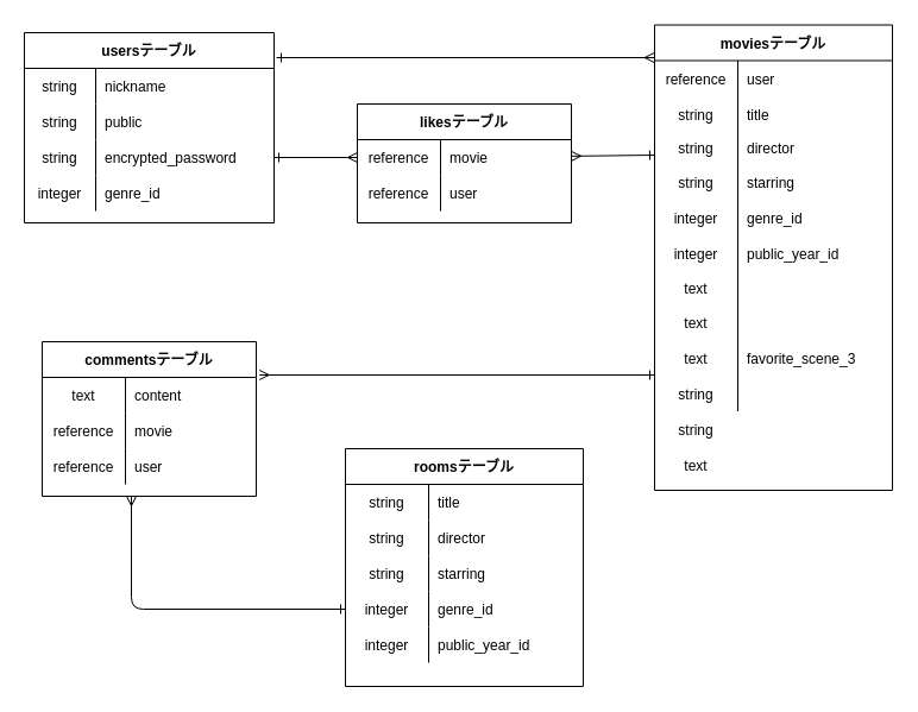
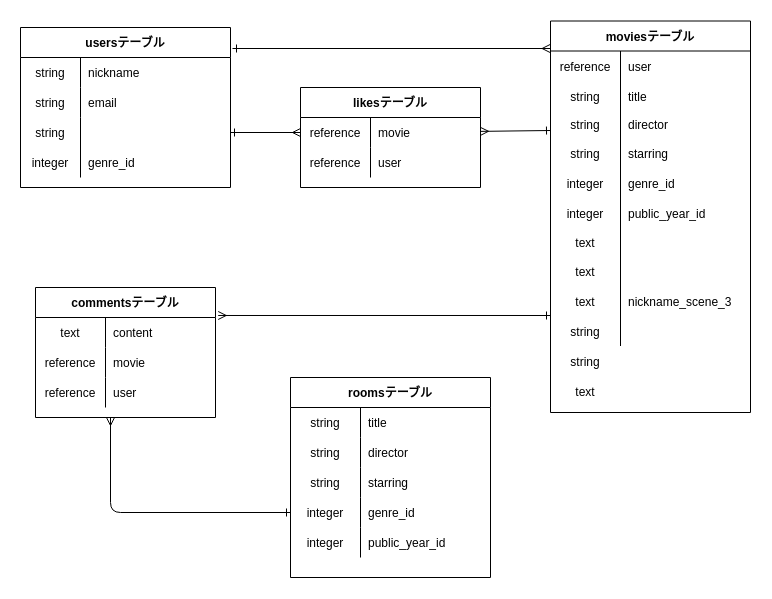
  <mxCell id="0" />
  <mxCell id="1" parent="0" />
  <mxCell id="2" value="usersテーブル" style="shape=table;startSize=30;container=1;collapsible=1;childLayout=tableLayout;fixedRows=1;rowLines=0;fontStyle=1;align=center;resizeLast=1;" parent="1" vertex="1"><mxGeometry x="20" y="27" width="210" height="160" as="geometry" /></mxCell>
  <mxCell id="3" value="" style="shape=partialRectangle;collapsible=0;dropTarget=0;pointerEvents=0;fillColor=none;top=0;left=0;bottom=0;right=0;points=[[0,0.5],[1,0.5]];portConstraint=eastwest;" parent="2" vertex="1"><mxGeometry y="30" width="210" height="30" as="geometry" /></mxCell>
  <mxCell id="4" value="string" style="shape=partialRectangle;connectable=0;fillColor=none;top=0;left=0;bottom=0;right=0;editable=1;overflow=hidden;" parent="3" vertex="1"><mxGeometry width="60" height="30" as="geometry" /></mxCell>
  <mxCell id="5" value="nickname" style="shape=partialRectangle;connectable=0;fillColor=none;top=0;left=0;bottom=0;right=0;align=left;spacingLeft=6;overflow=hidden;" parent="3" vertex="1"><mxGeometry x="60" width="150" height="30" as="geometry" /></mxCell>
  <mxCell id="6" value="" style="shape=partialRectangle;collapsible=0;dropTarget=0;pointerEvents=0;fillColor=none;top=0;left=0;bottom=0;right=0;points=[[0,0.5],[1,0.5]];portConstraint=eastwest;" parent="2" vertex="1"><mxGeometry y="60" width="210" height="30" as="geometry" /></mxCell>
  <mxCell id="7" value="string" style="shape=partialRectangle;connectable=0;fillColor=none;top=0;left=0;bottom=0;right=0;editable=1;overflow=hidden;" parent="6" vertex="1"><mxGeometry width="60" height="30" as="geometry" /></mxCell>
- <mxCell id="8" value="public" style="shape=partialRectangle;connectable=0;fillColor=none;top=0;left=0;bottom=0;right=0;align=left;spacingLeft=6;overflow=hidden;" parent="6" vertex="1"><mxGeometry x="60" width="150" height="30" as="geometry" /></mxCell>
+ <mxCell id="8" value="email" style="shape=partialRectangle;connectable=0;fillColor=none;top=0;left=0;bottom=0;right=0;align=left;spacingLeft=6;overflow=hidden;" parent="6" vertex="1"><mxGeometry x="60" width="150" height="30" as="geometry" /></mxCell>
  <mxCell id="9" value="" style="shape=partialRectangle;collapsible=0;dropTarget=0;pointerEvents=0;fillColor=none;top=0;left=0;bottom=0;right=0;points=[[0,0.5],[1,0.5]];portConstraint=eastwest;" parent="2" vertex="1"><mxGeometry y="90" width="210" height="30" as="geometry" /></mxCell>
  <mxCell id="10" value="string" style="shape=partialRectangle;connectable=0;fillColor=none;top=0;left=0;bottom=0;right=0;editable=1;overflow=hidden;" parent="9" vertex="1"><mxGeometry width="60" height="30" as="geometry" /></mxCell>
- <mxCell id="11" value="encrypted_password" style="shape=partialRectangle;connectable=0;fillColor=none;top=0;left=0;bottom=0;right=0;align=left;spacingLeft=6;overflow=hidden;" parent="9" vertex="1"><mxGeometry x="60" width="150" height="30" as="geometry" /></mxCell>
  <mxCell id="12" value="" style="shape=partialRectangle;collapsible=0;dropTarget=0;pointerEvents=0;fillColor=none;top=0;left=0;bottom=0;right=0;points=[[0,0.5],[1,0.5]];portConstraint=eastwest;" parent="2" vertex="1"><mxGeometry y="120" width="210" height="30" as="geometry" /></mxCell>
  <mxCell id="13" value="integer" style="shape=partialRectangle;connectable=0;fillColor=none;top=0;left=0;bottom=0;right=0;editable=1;overflow=hidden;" parent="12" vertex="1"><mxGeometry width="60" height="30" as="geometry" /></mxCell>
  <mxCell id="14" value="genre_id" style="shape=partialRectangle;connectable=0;fillColor=none;top=0;left=0;bottom=0;right=0;align=left;spacingLeft=6;overflow=hidden;" parent="12" vertex="1"><mxGeometry x="60" width="150" height="30" as="geometry" /></mxCell>
  <mxCell id="15" style="edgeStyle=none;html=1;startArrow=ERone;startFill=0;endArrow=ERmany;endFill=0;entryX=1.015;entryY=-0.067;entryDx=0;entryDy=0;entryPerimeter=0;" parent="1" target="50" edge="1"><mxGeometry relative="1" as="geometry"><mxPoint x="220" y="317" as="targetPoint" /><mxPoint x="550" y="315" as="sourcePoint" /><Array as="points" /></mxGeometry></mxCell>
  <mxCell id="16" value="moviesテーブル" style="shape=table;startSize=30;container=1;collapsible=1;childLayout=tableLayout;fixedRows=1;rowLines=0;fontStyle=1;align=center;resizeLast=1;" parent="1" vertex="1"><mxGeometry x="550" y="20.5" width="200" height="391.5" as="geometry" /></mxCell>
  <mxCell id="17" value="" style="shape=partialRectangle;collapsible=0;dropTarget=0;pointerEvents=0;fillColor=none;top=0;left=0;bottom=0;right=0;points=[[0,0.5],[1,0.5]];portConstraint=eastwest;" parent="16" vertex="1"><mxGeometry y="30" width="200" height="30" as="geometry" /></mxCell>
  <mxCell id="18" value="reference" style="shape=partialRectangle;connectable=0;fillColor=none;top=0;left=0;bottom=0;right=0;editable=1;overflow=hidden;" parent="17" vertex="1"><mxGeometry width="70" height="30" as="geometry" /></mxCell>
  <mxCell id="19" value="user" style="shape=partialRectangle;connectable=0;fillColor=none;top=0;left=0;bottom=0;right=0;align=left;spacingLeft=6;overflow=hidden;" parent="17" vertex="1"><mxGeometry x="70" width="130" height="30" as="geometry" /></mxCell>
  <mxCell id="20" value="" style="shape=partialRectangle;collapsible=0;dropTarget=0;pointerEvents=0;fillColor=none;top=0;left=0;bottom=0;right=0;points=[[0,0.5],[1,0.5]];portConstraint=eastwest;" parent="16" vertex="1"><mxGeometry y="60" width="200" height="30" as="geometry" /></mxCell>
  <mxCell id="21" value="string" style="shape=partialRectangle;connectable=0;fillColor=none;top=0;left=0;bottom=0;right=0;editable=1;overflow=hidden;" parent="20" vertex="1"><mxGeometry width="70" height="30" as="geometry" /></mxCell>
  <mxCell id="22" value="title" style="shape=partialRectangle;connectable=0;fillColor=none;top=0;left=0;bottom=0;right=0;align=left;spacingLeft=6;overflow=hidden;" parent="20" vertex="1"><mxGeometry x="70" width="130" height="30" as="geometry" /></mxCell>
  <mxCell id="23" value="" style="shape=partialRectangle;collapsible=0;dropTarget=0;pointerEvents=0;fillColor=none;top=0;left=0;bottom=0;right=0;points=[[0,0.5],[1,0.5]];portConstraint=eastwest;" parent="16" vertex="1"><mxGeometry y="90" width="200" height="27" as="geometry" /></mxCell>
  <mxCell id="24" value="string" style="shape=partialRectangle;connectable=0;fillColor=none;top=0;left=0;bottom=0;right=0;editable=1;overflow=hidden;" parent="23" vertex="1"><mxGeometry width="70" height="27" as="geometry" /></mxCell>
  <mxCell id="25" value="director" style="shape=partialRectangle;connectable=0;fillColor=none;top=0;left=0;bottom=0;right=0;align=left;spacingLeft=6;overflow=hidden;" parent="23" vertex="1"><mxGeometry x="70" width="130" height="27" as="geometry" /></mxCell>
  <mxCell id="26" value="" style="shape=partialRectangle;collapsible=0;dropTarget=0;pointerEvents=0;fillColor=none;top=0;left=0;bottom=0;right=0;points=[[0,0.5],[1,0.5]];portConstraint=eastwest;" parent="16" vertex="1"><mxGeometry y="117" width="200" height="30" as="geometry" /></mxCell>
  <mxCell id="27" value="string" style="shape=partialRectangle;connectable=0;fillColor=none;top=0;left=0;bottom=0;right=0;editable=1;overflow=hidden;" parent="26" vertex="1"><mxGeometry width="70" height="30" as="geometry" /></mxCell>
  <mxCell id="28" value="starring" style="shape=partialRectangle;connectable=0;fillColor=none;top=0;left=0;bottom=0;right=0;align=left;spacingLeft=6;overflow=hidden;" parent="26" vertex="1"><mxGeometry x="70" width="130" height="30" as="geometry" /></mxCell>
  <mxCell id="29" value="" style="shape=partialRectangle;collapsible=0;dropTarget=0;pointerEvents=0;fillColor=none;top=0;left=0;bottom=0;right=0;points=[[0,0.5],[1,0.5]];portConstraint=eastwest;" parent="16" vertex="1"><mxGeometry y="147" width="200" height="30" as="geometry" /></mxCell>
  <mxCell id="30" value="integer" style="shape=partialRectangle;connectable=0;fillColor=none;top=0;left=0;bottom=0;right=0;editable=1;overflow=hidden;" parent="29" vertex="1"><mxGeometry width="70" height="30" as="geometry" /></mxCell>
  <mxCell id="31" value="genre_id" style="shape=partialRectangle;connectable=0;fillColor=none;top=0;left=0;bottom=0;right=0;align=left;spacingLeft=6;overflow=hidden;" parent="29" vertex="1"><mxGeometry x="70" width="130" height="30" as="geometry" /></mxCell>
  <mxCell id="32" value="" style="shape=partialRectangle;collapsible=0;dropTarget=0;pointerEvents=0;fillColor=none;top=0;left=0;bottom=0;right=0;points=[[0,0.5],[1,0.5]];portConstraint=eastwest;" parent="16" vertex="1"><mxGeometry y="177" width="200" height="30" as="geometry" /></mxCell>
  <mxCell id="33" value="integer" style="shape=partialRectangle;connectable=0;fillColor=none;top=0;left=0;bottom=0;right=0;editable=1;overflow=hidden;" parent="32" vertex="1"><mxGeometry width="70" height="30" as="geometry" /></mxCell>
  <mxCell id="34" value="public_year_id" style="shape=partialRectangle;connectable=0;fillColor=none;top=0;left=0;bottom=0;right=0;align=left;spacingLeft=6;overflow=hidden;" parent="32" vertex="1"><mxGeometry x="70" width="130" height="30" as="geometry" /></mxCell>
  <mxCell id="35" value="" style="shape=partialRectangle;collapsible=0;dropTarget=0;pointerEvents=0;fillColor=none;top=0;left=0;bottom=0;right=0;points=[[0,0.5],[1,0.5]];portConstraint=eastwest;" parent="16" vertex="1"><mxGeometry y="207" width="200" height="28" as="geometry" /></mxCell>
  <mxCell id="36" value="text" style="shape=partialRectangle;connectable=0;fillColor=none;top=0;left=0;bottom=0;right=0;editable=1;overflow=hidden;" parent="35" vertex="1"><mxGeometry width="70" height="28" as="geometry" /></mxCell>
  <mxCell id="37" value="" style="shape=partialRectangle;collapsible=0;dropTarget=0;pointerEvents=0;fillColor=none;top=0;left=0;bottom=0;right=0;points=[[0,0.5],[1,0.5]];portConstraint=eastwest;" parent="16" vertex="1"><mxGeometry y="235" width="200" height="30" as="geometry" /></mxCell>
  <mxCell id="38" value="text" style="shape=partialRectangle;connectable=0;fillColor=none;top=0;left=0;bottom=0;right=0;editable=1;overflow=hidden;" parent="37" vertex="1"><mxGeometry width="70" height="30" as="geometry" /></mxCell>
  <mxCell id="39" value="" style="shape=partialRectangle;collapsible=0;dropTarget=0;pointerEvents=0;fillColor=none;top=0;left=0;bottom=0;right=0;points=[[0,0.5],[1,0.5]];portConstraint=eastwest;" parent="16" vertex="1"><mxGeometry y="265" width="200" height="30" as="geometry" /></mxCell>
  <mxCell id="40" value="text" style="shape=partialRectangle;connectable=0;fillColor=none;top=0;left=0;bottom=0;right=0;editable=1;overflow=hidden;" parent="39" vertex="1"><mxGeometry width="70" height="30" as="geometry" /></mxCell>
- <mxCell id="41" value="favorite_scene_3" style="shape=partialRectangle;connectable=0;fillColor=none;top=0;left=0;bottom=0;right=0;align=left;spacingLeft=6;overflow=hidden;" parent="39" vertex="1"><mxGeometry x="70" width="130" height="30" as="geometry" /></mxCell>
+ <mxCell id="41" value="nickname_scene_3" style="shape=partialRectangle;connectable=0;fillColor=none;top=0;left=0;bottom=0;right=0;align=left;spacingLeft=6;overflow=hidden;" parent="39" vertex="1"><mxGeometry x="70" width="130" height="30" as="geometry" /></mxCell>
  <mxCell id="42" value="" style="shape=partialRectangle;collapsible=0;dropTarget=0;pointerEvents=0;fillColor=none;top=0;left=0;bottom=0;right=0;points=[[0,0.5],[1,0.5]];portConstraint=eastwest;" parent="16" vertex="1"><mxGeometry y="295" width="200" height="30" as="geometry" /></mxCell>
  <mxCell id="43" value="string" style="shape=partialRectangle;connectable=0;fillColor=none;top=0;left=0;bottom=0;right=0;editable=1;overflow=hidden;" parent="42" vertex="1"><mxGeometry width="70" height="30" as="geometry" /></mxCell>
  <mxCell id="44" value="" style="shape=partialRectangle;connectable=0;fillColor=none;top=0;left=0;bottom=0;right=0;align=left;spacingLeft=6;overflow=hidden;" parent="42" vertex="1"><mxGeometry x="70" width="130" height="30" as="geometry" /></mxCell>
  <mxCell id="45" value="" style="shape=partialRectangle;collapsible=0;dropTarget=0;pointerEvents=0;fillColor=none;top=0;left=0;bottom=0;right=0;points=[[0,0.5],[1,0.5]];portConstraint=eastwest;" parent="16" vertex="1"><mxGeometry y="325" width="200" height="30" as="geometry" /></mxCell>
  <mxCell id="46" value="string" style="shape=partialRectangle;connectable=0;fillColor=none;top=0;left=0;bottom=0;right=0;editable=1;overflow=hidden;" parent="45" vertex="1"><mxGeometry width="70" height="30" as="geometry" /></mxCell>
  <mxCell id="47" value="" style="shape=partialRectangle;collapsible=0;dropTarget=0;pointerEvents=0;fillColor=none;top=0;left=0;bottom=0;right=0;points=[[0,0.5],[1,0.5]];portConstraint=eastwest;" parent="16" vertex="1"><mxGeometry y="355" width="200" height="30" as="geometry" /></mxCell>
  <mxCell id="48" value="text" style="shape=partialRectangle;connectable=0;fillColor=none;top=0;left=0;bottom=0;right=0;editable=1;overflow=hidden;" parent="47" vertex="1"><mxGeometry width="70" height="30" as="geometry" /></mxCell>
  <mxCell id="49" value="commentsテーブル" style="shape=table;startSize=30;container=1;collapsible=1;childLayout=tableLayout;fixedRows=1;rowLines=0;fontStyle=1;align=center;resizeLast=1;" parent="1" vertex="1"><mxGeometry x="35" y="287" width="180" height="130" as="geometry" /></mxCell>
  <mxCell id="50" value="" style="shape=partialRectangle;collapsible=0;dropTarget=0;pointerEvents=0;fillColor=none;top=0;left=0;bottom=0;right=0;points=[[0,0.5],[1,0.5]];portConstraint=eastwest;" parent="49" vertex="1"><mxGeometry y="30" width="180" height="30" as="geometry" /></mxCell>
  <mxCell id="51" value="text" style="shape=partialRectangle;connectable=0;fillColor=none;top=0;left=0;bottom=0;right=0;editable=1;overflow=hidden;" parent="50" vertex="1"><mxGeometry width="70" height="30" as="geometry" /></mxCell>
  <mxCell id="52" value="content" style="shape=partialRectangle;connectable=0;fillColor=none;top=0;left=0;bottom=0;right=0;align=left;spacingLeft=6;overflow=hidden;" parent="50" vertex="1"><mxGeometry x="70" width="110" height="30" as="geometry" /></mxCell>
  <mxCell id="53" value="" style="shape=partialRectangle;collapsible=0;dropTarget=0;pointerEvents=0;fillColor=none;top=0;left=0;bottom=0;right=0;points=[[0,0.5],[1,0.5]];portConstraint=eastwest;" parent="49" vertex="1"><mxGeometry y="60" width="180" height="30" as="geometry" /></mxCell>
  <mxCell id="54" value="reference" style="shape=partialRectangle;connectable=0;fillColor=none;top=0;left=0;bottom=0;right=0;editable=1;overflow=hidden;" parent="53" vertex="1"><mxGeometry width="70" height="30" as="geometry" /></mxCell>
  <mxCell id="55" value="movie" style="shape=partialRectangle;connectable=0;fillColor=none;top=0;left=0;bottom=0;right=0;align=left;spacingLeft=6;overflow=hidden;" parent="53" vertex="1"><mxGeometry x="70" width="110" height="30" as="geometry" /></mxCell>
  <mxCell id="56" value="" style="shape=partialRectangle;collapsible=0;dropTarget=0;pointerEvents=0;fillColor=none;top=0;left=0;bottom=0;right=0;points=[[0,0.5],[1,0.5]];portConstraint=eastwest;" parent="49" vertex="1"><mxGeometry y="90" width="180" height="30" as="geometry" /></mxCell>
  <mxCell id="57" value="reference" style="shape=partialRectangle;connectable=0;fillColor=none;top=0;left=0;bottom=0;right=0;editable=1;overflow=hidden;" parent="56" vertex="1"><mxGeometry width="70" height="30" as="geometry" /></mxCell>
  <mxCell id="58" value="user" style="shape=partialRectangle;connectable=0;fillColor=none;top=0;left=0;bottom=0;right=0;align=left;spacingLeft=6;overflow=hidden;" parent="56" vertex="1"><mxGeometry x="70" width="110" height="30" as="geometry" /></mxCell>
  <mxCell id="59" style="edgeStyle=none;html=1;startArrow=ERone;startFill=0;endArrow=ERmany;endFill=0;entryX=-0.002;entryY=-0.083;entryDx=0;entryDy=0;entryPerimeter=0;" parent="1" target="17" edge="1"><mxGeometry relative="1" as="geometry"><mxPoint x="232" y="48" as="sourcePoint" /><mxPoint x="547" y="66" as="targetPoint" /></mxGeometry></mxCell>
  <mxCell id="60" value="roomsテーブル" style="shape=table;startSize=30;container=1;collapsible=1;childLayout=tableLayout;fixedRows=1;rowLines=0;fontStyle=1;align=center;resizeLast=1;" parent="1" vertex="1"><mxGeometry x="290" y="377" width="200" height="200" as="geometry" /></mxCell>
  <mxCell id="61" value="" style="shape=partialRectangle;collapsible=0;dropTarget=0;pointerEvents=0;fillColor=none;top=0;left=0;bottom=0;right=0;points=[[0,0.5],[1,0.5]];portConstraint=eastwest;" parent="60" vertex="1"><mxGeometry y="30" width="200" height="30" as="geometry" /></mxCell>
  <mxCell id="62" value="string" style="shape=partialRectangle;connectable=0;fillColor=none;top=0;left=0;bottom=0;right=0;editable=1;overflow=hidden;" parent="61" vertex="1"><mxGeometry width="70" height="30" as="geometry" /></mxCell>
  <mxCell id="63" value="title" style="shape=partialRectangle;connectable=0;fillColor=none;top=0;left=0;bottom=0;right=0;align=left;spacingLeft=6;overflow=hidden;" parent="61" vertex="1"><mxGeometry x="70" width="130" height="30" as="geometry" /></mxCell>
  <mxCell id="64" value="" style="shape=partialRectangle;collapsible=0;dropTarget=0;pointerEvents=0;fillColor=none;top=0;left=0;bottom=0;right=0;points=[[0,0.5],[1,0.5]];portConstraint=eastwest;" parent="60" vertex="1"><mxGeometry y="60" width="200" height="30" as="geometry" /></mxCell>
  <mxCell id="65" value="string" style="shape=partialRectangle;connectable=0;fillColor=none;top=0;left=0;bottom=0;right=0;editable=1;overflow=hidden;" parent="64" vertex="1"><mxGeometry width="70" height="30" as="geometry" /></mxCell>
  <mxCell id="66" value="director" style="shape=partialRectangle;connectable=0;fillColor=none;top=0;left=0;bottom=0;right=0;align=left;spacingLeft=6;overflow=hidden;" parent="64" vertex="1"><mxGeometry x="70" width="130" height="30" as="geometry" /></mxCell>
  <mxCell id="67" value="" style="shape=partialRectangle;collapsible=0;dropTarget=0;pointerEvents=0;fillColor=none;top=0;left=0;bottom=0;right=0;points=[[0,0.5],[1,0.5]];portConstraint=eastwest;" parent="60" vertex="1"><mxGeometry y="90" width="200" height="30" as="geometry" /></mxCell>
  <mxCell id="68" value="string" style="shape=partialRectangle;connectable=0;fillColor=none;top=0;left=0;bottom=0;right=0;editable=1;overflow=hidden;" parent="67" vertex="1"><mxGeometry width="70" height="30" as="geometry" /></mxCell>
  <mxCell id="69" value="starring" style="shape=partialRectangle;connectable=0;fillColor=none;top=0;left=0;bottom=0;right=0;align=left;spacingLeft=6;overflow=hidden;" parent="67" vertex="1"><mxGeometry x="70" width="130" height="30" as="geometry" /></mxCell>
  <mxCell id="70" value="" style="shape=partialRectangle;collapsible=0;dropTarget=0;pointerEvents=0;fillColor=none;top=0;left=0;bottom=0;right=0;points=[[0,0.5],[1,0.5]];portConstraint=eastwest;" parent="60" vertex="1"><mxGeometry y="120" width="200" height="30" as="geometry" /></mxCell>
  <mxCell id="71" value="integer" style="shape=partialRectangle;connectable=0;fillColor=none;top=0;left=0;bottom=0;right=0;editable=1;overflow=hidden;" parent="70" vertex="1"><mxGeometry width="70" height="30" as="geometry" /></mxCell>
  <mxCell id="72" value="genre_id" style="shape=partialRectangle;connectable=0;fillColor=none;top=0;left=0;bottom=0;right=0;align=left;spacingLeft=6;overflow=hidden;" parent="70" vertex="1"><mxGeometry x="70" width="130" height="30" as="geometry" /></mxCell>
  <mxCell id="73" value="" style="shape=partialRectangle;collapsible=0;dropTarget=0;pointerEvents=0;fillColor=none;top=0;left=0;bottom=0;right=0;points=[[0,0.5],[1,0.5]];portConstraint=eastwest;" parent="60" vertex="1"><mxGeometry y="150" width="200" height="30" as="geometry" /></mxCell>
  <mxCell id="74" value="integer" style="shape=partialRectangle;connectable=0;fillColor=none;top=0;left=0;bottom=0;right=0;editable=1;overflow=hidden;" parent="73" vertex="1"><mxGeometry width="70" height="30" as="geometry" /></mxCell>
  <mxCell id="75" value="public_year_id" style="shape=partialRectangle;connectable=0;fillColor=none;top=0;left=0;bottom=0;right=0;align=left;spacingLeft=6;overflow=hidden;" parent="73" vertex="1"><mxGeometry x="70" width="130" height="30" as="geometry" /></mxCell>
  <mxCell id="76" value="likesテーブル" style="shape=table;startSize=30;container=1;collapsible=1;childLayout=tableLayout;fixedRows=1;rowLines=0;fontStyle=1;align=center;resizeLast=1;" parent="1" vertex="1"><mxGeometry x="300" y="87" width="180" height="100" as="geometry"><mxRectangle x="350" y="110" width="140" height="30" as="alternateBounds" /></mxGeometry></mxCell>
  <mxCell id="77" value="" style="shape=partialRectangle;collapsible=0;dropTarget=0;pointerEvents=0;fillColor=none;top=0;left=0;bottom=0;right=0;points=[[0,0.5],[1,0.5]];portConstraint=eastwest;" parent="76" vertex="1"><mxGeometry y="30" width="180" height="30" as="geometry" /></mxCell>
  <mxCell id="78" value="reference" style="shape=partialRectangle;connectable=0;fillColor=none;top=0;left=0;bottom=0;right=0;editable=1;overflow=hidden;" parent="77" vertex="1"><mxGeometry width="70" height="30" as="geometry" /></mxCell>
  <mxCell id="79" value="movie" style="shape=partialRectangle;connectable=0;fillColor=none;top=0;left=0;bottom=0;right=0;align=left;spacingLeft=6;overflow=hidden;" parent="77" vertex="1"><mxGeometry x="70" width="110" height="30" as="geometry" /></mxCell>
  <mxCell id="80" value="" style="shape=partialRectangle;collapsible=0;dropTarget=0;pointerEvents=0;fillColor=none;top=0;left=0;bottom=0;right=0;points=[[0,0.5],[1,0.5]];portConstraint=eastwest;" parent="76" vertex="1"><mxGeometry y="60" width="180" height="30" as="geometry" /></mxCell>
  <mxCell id="81" value="reference" style="shape=partialRectangle;connectable=0;fillColor=none;top=0;left=0;bottom=0;right=0;editable=1;overflow=hidden;" parent="80" vertex="1"><mxGeometry width="70" height="30" as="geometry" /></mxCell>
  <mxCell id="82" value="user" style="shape=partialRectangle;connectable=0;fillColor=none;top=0;left=0;bottom=0;right=0;align=left;spacingLeft=6;overflow=hidden;" parent="80" vertex="1"><mxGeometry x="70" width="110" height="30" as="geometry" /></mxCell>
  <mxCell id="83" style="edgeStyle=none;html=1;exitX=1;exitY=0.5;exitDx=0;exitDy=0;entryX=0;entryY=0.5;entryDx=0;entryDy=0;endArrow=ERmany;endFill=0;startArrow=ERone;startFill=0;" parent="1" source="9" target="77" edge="1"><mxGeometry relative="1" as="geometry" /></mxCell>
  <mxCell id="84" style="edgeStyle=none;html=1;startArrow=ERone;startFill=0;endArrow=ERmany;endFill=0;" parent="1" target="77" edge="1"><mxGeometry relative="1" as="geometry"><mxPoint x="550" y="130" as="sourcePoint" /></mxGeometry></mxCell>
  <mxCell id="85" style="edgeStyle=none;html=1;exitX=0;exitY=0.5;exitDx=0;exitDy=0;startArrow=ERone;startFill=0;endArrow=ERmany;endFill=0;" parent="1" source="70" edge="1"><mxGeometry relative="1" as="geometry"><mxPoint x="110" y="417" as="targetPoint" /><Array as="points"><mxPoint x="110" y="512" /></Array></mxGeometry></mxCell>
